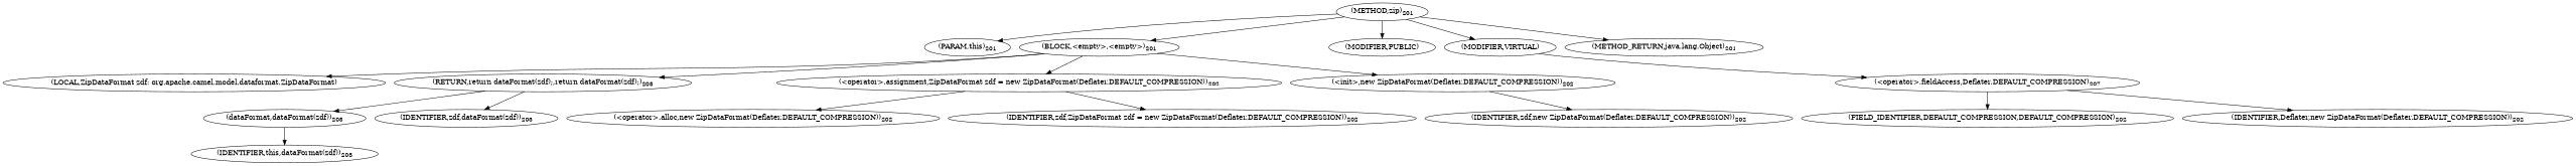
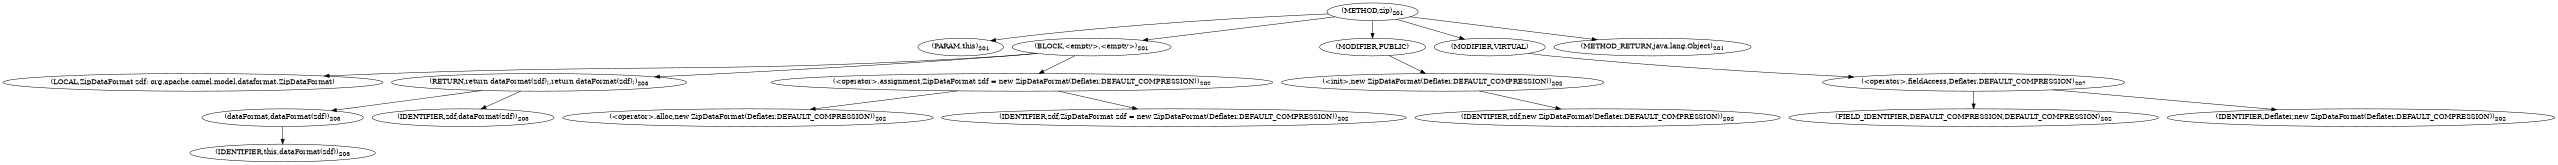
  digraph {
    n1 [label=<(METHOD,zip)<SUB>201</SUB>>]
    n2 [label=<(PARAM,this)<SUB>201</SUB>>]
    n3 [label=<(BLOCK,&lt;empty&gt;,&lt;empty&gt;)<SUB>201</SUB>>]
    n4 [label=<(MODIFIER,PUBLIC)>]
    n5 [label=<(MODIFIER,VIRTUAL)>]
    n6 [label=<(METHOD_RETURN,java.lang.Object)<SUB>201</SUB>>]
    n7 [label=<(LOCAL,ZipDataFormat zdf: org.apache.camel.model.dataformat.ZipDataFormat)>]
    n8 [label=<(&lt;operator&gt;.assignment,ZipDataFormat zdf = new ZipDataFormat(Deflater.DEFAULT_COMPRESSION))<SUB>202</SUB>>]
    n9 [label=<(&lt;init&gt;,new ZipDataFormat(Deflater.DEFAULT_COMPRESSION))<SUB>202</SUB>>]
    n10 [label=<(RETURN,return dataFormat(zdf);,return dataFormat(zdf);)<SUB>203</SUB>>]
    n11 [label=<(&lt;operator&gt;.fieldAccess,Deflater.DEFAULT_COMPRESSION)<SUB>207</SUB>>]
    n12 [label=<(IDENTIFIER,zdf,ZipDataFormat zdf = new ZipDataFormat(Deflater.DEFAULT_COMPRESSION))<SUB>202</SUB>>]
    n13 [label=<(&lt;operator&gt;.alloc,new ZipDataFormat(Deflater.DEFAULT_COMPRESSION))<SUB>202</SUB>>]
    n14 [label=<(IDENTIFIER,zdf,new ZipDataFormat(Deflater.DEFAULT_COMPRESSION))<SUB>202</SUB>>]
    n15 [label=<(dataFormat,dataFormat(zdf))<SUB>203</SUB>>]
    n16 [label=<(IDENTIFIER,zdf,dataFormat(zdf))<SUB>203</SUB>>]
    n17 [label=<(IDENTIFIER,Deflater,new ZipDataFormat(Deflater.DEFAULT_COMPRESSION))<SUB>202</SUB>>]
    n18 [label=<(FIELD_IDENTIFIER,DEFAULT_COMPRESSION,DEFAULT_COMPRESSION)<SUB>202</SUB>>]
    n19 [label=<(IDENTIFIER,this,dataFormat(zdf))<SUB>203</SUB>>]
    n1 -> n2
    n1 -> n3
    n1 -> n4
    n1 -> n5
    n1 -> n6
    n3 -> n7
    n3 -> n8
-   n3 -> n9
+   n4 -> n9
    n3 -> n10
    n5 -> n11
    n8 -> n12
    n8 -> n13
    n9 -> n14
    n10 -> n15
    n10 -> n16
    n11 -> n17
    n11 -> n18
    n15 -> n19
  }
